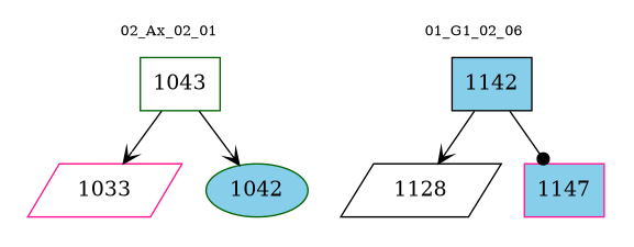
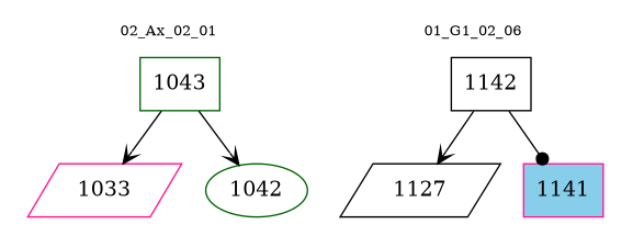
  digraph {
    node [color=darkgreen fillcolor=white shape=box style=filled]
    edge [arrowhead=vee color=black]
    n1 [label=1043]
    n2 [color=deeppink label=1033 shape=parallelogram]
-   n3 [fillcolor=skyblue label=1042 shape=ellipse]
-   n4 [color=black fillcolor=skyblue label=1142]
-   n5 [color=black label=1128 shape=parallelogram]
-   n6 [color=deeppink fillcolor=skyblue label=1147]
+   n3 [label=1042 shape=ellipse]
+   n4 [color=black label=1142]
+   n5 [color=black label=1127 shape=parallelogram]
+   n6 [color=deeppink fillcolor=skyblue label=1141]
    subgraph cluster_1 {
      color=white
      fontsize=10
      label="02_Ax_02_01"
      n1
      n2
      n3
    }
    subgraph cluster_2 {
      color=white
      fontsize=10
      label="01_G1_02_06"
      n4
      n5
      n6
    }
    n1 -> n2
    n1 -> n3
    n4 -> n5
    n4 -> n6 [arrowhead=dot]
  }
